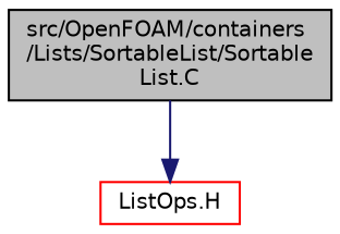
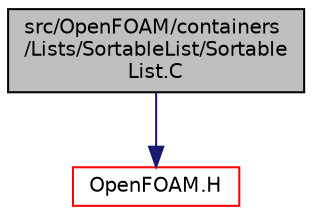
  digraph {
    node [fontname=Helvetica fontsize=10 shape=record]
    n1 [color=black fillcolor=grey75 fontcolor=black height=0.2 label="src/OpenFOAM/containers\l/Lists/SortableList/Sortable\lList.C" style=filled width=0.4]
-   n2 [color=red height=0.2 label="ListOps.H" width=0.4]
+   n2 [color=red height=0.2 label="OpenFOAM.H" width=0.4]
    n1 -> n2 [color=midnightblue fontname=Helvetica fontsize=10 labelfontname=Helvetica labelfontsize=10 style=solid]
  }
